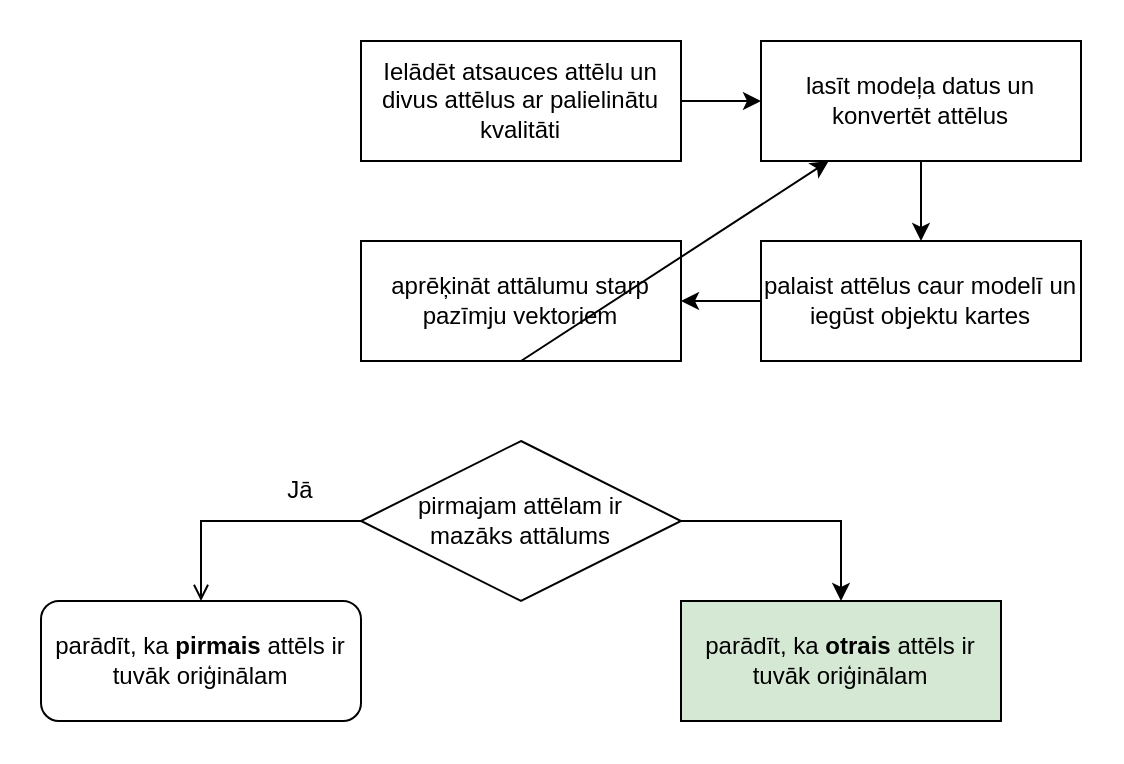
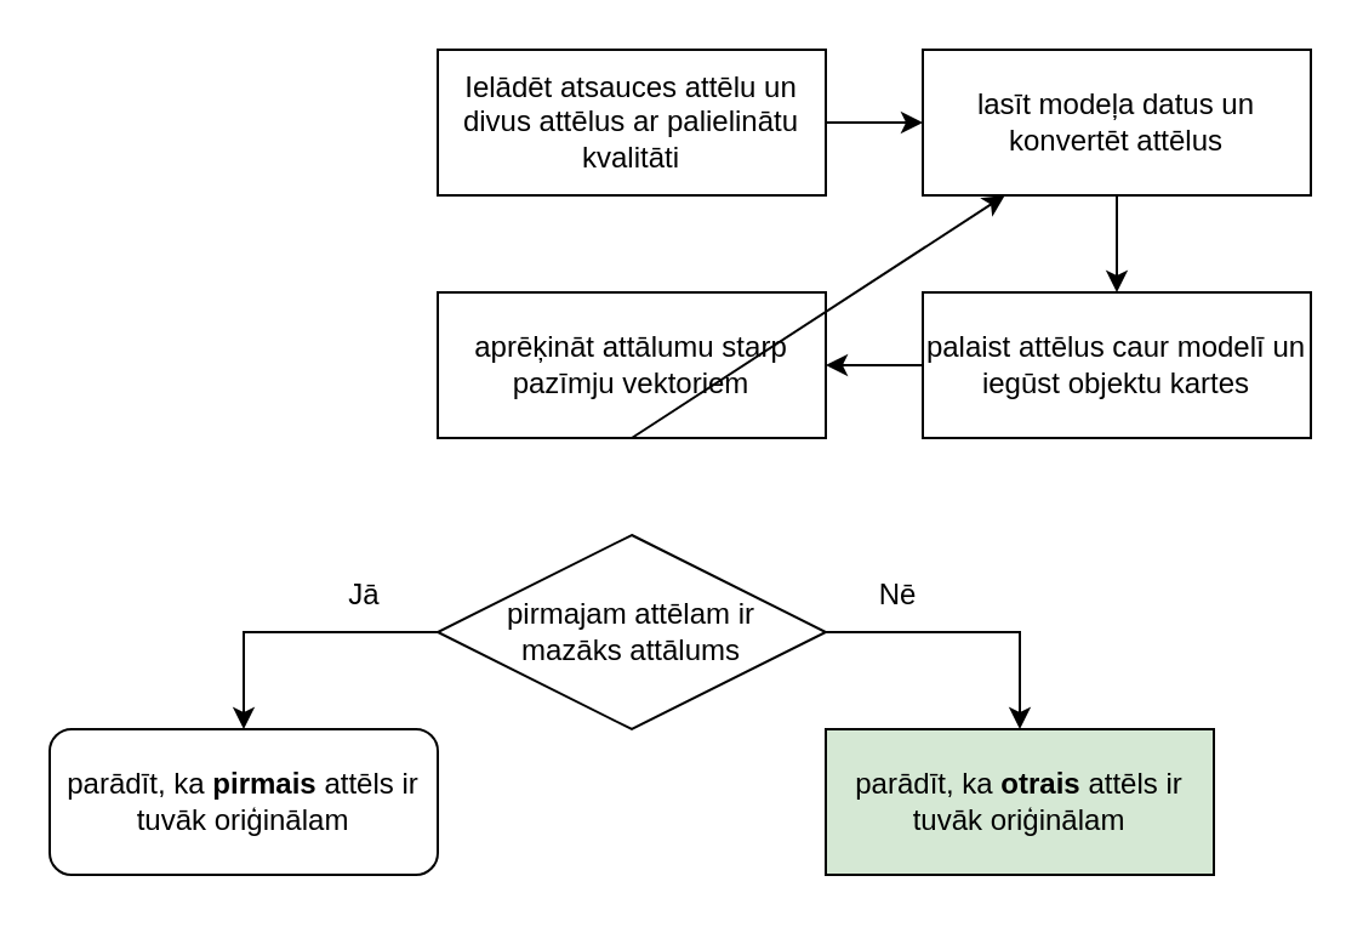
  <mxCell id="0" />
  <mxCell id="1" parent="0" />
  <mxCell id="2" value="Ielādēt atsauces attēlu un divus attēlus ar palielinātu kvalitāti" style="rounded=0;whiteSpace=wrap;html=1;" parent="1" vertex="1"><mxGeometry x="180" y="20" width="160" height="60" as="geometry" /></mxCell>
  <mxCell id="3" value="lasīt modeļa datus un konvertēt attēlus" style="rounded=0;whiteSpace=wrap;html=1;" vertex="1" parent="1"><mxGeometry x="380" y="20" width="160" height="60" as="geometry" /></mxCell>
  <mxCell id="4" value="palaist attēlus caur modelī un iegūst objektu kartes" style="rounded=0;whiteSpace=wrap;html=1;" vertex="1" parent="1"><mxGeometry x="380" y="120" width="160" height="60" as="geometry" /></mxCell>
  <mxCell id="5" value="aprēķināt attālumu starp pazīmju vektoriem" style="rounded=0;whiteSpace=wrap;html=1;" vertex="1" parent="1"><mxGeometry x="180" y="120" width="160" height="60" as="geometry" /></mxCell>
  <mxCell id="6" value="pirmajam attēlam ir &lt;br&gt;mazāks attālums" style="rhombus;whiteSpace=wrap;html=1;" vertex="1" parent="1"><mxGeometry x="180" y="220" width="160" height="80" as="geometry" /></mxCell>
  <mxCell id="7" value="" style="endArrow=classic;html=1;rounded=0;exitX=1;exitY=0.5;exitDx=0;exitDy=0;entryX=0;entryY=0.5;entryDx=0;entryDy=0;" edge="1" parent="1" source="2" target="3"><mxGeometry width="50" height="50" relative="1" as="geometry"><mxPoint x="390" y="150" as="sourcePoint" /><mxPoint x="440" y="100" as="targetPoint" /></mxGeometry></mxCell>
  <mxCell id="8" value="" style="endArrow=classic;html=1;rounded=0;exitX=0.5;exitY=1;exitDx=0;exitDy=0;entryX=0.5;entryY=0;entryDx=0;entryDy=0;" edge="1" parent="1" source="3" target="4"><mxGeometry width="50" height="50" relative="1" as="geometry"><mxPoint x="300" y="200" as="sourcePoint" /><mxPoint x="350" y="150" as="targetPoint" /></mxGeometry></mxCell>
  <mxCell id="9" value="" style="endArrow=classic;html=1;rounded=0;entryX=1;entryY=0.5;entryDx=0;entryDy=0;exitX=0;exitY=0.5;exitDx=0;exitDy=0;" edge="1" parent="1" source="4" target="5"><mxGeometry width="50" height="50" relative="1" as="geometry"><mxPoint x="430" y="310" as="sourcePoint" /><mxPoint x="480" y="260" as="targetPoint" /></mxGeometry></mxCell>
  <mxCell id="10" value="" style="endArrow=classic;html=1;rounded=0;exitX=0.5;exitY=1;exitDx=0;exitDy=0;" edge="1" parent="1" source="5" target="3"><mxGeometry width="50" height="50" relative="1" as="geometry"><mxPoint x="430" y="320" as="sourcePoint" /><mxPoint x="480" y="270" as="targetPoint" /></mxGeometry></mxCell>
  <mxCell id="11" value="parādīt, ka &lt;b&gt;pirmais &lt;/b&gt;attēls ir tuvāk oriģinālam" style="whiteSpace=wrap;html=1;rounded=1;" vertex="1" parent="1"><mxGeometry x="20" y="300" width="160" height="60" as="geometry" /></mxCell>
  <mxCell id="12" value="parādīt, ka &lt;b&gt;otrais &lt;/b&gt;attēls ir tuvāk oriģinālam" style="rounded=0;whiteSpace=wrap;html=1;fillColor=#d5e8d4;" vertex="1" parent="1"><mxGeometry x="340" y="300" width="160" height="60" as="geometry" /></mxCell>
  <mxCell id="13" value="" style="endArrow=classic;html=1;rounded=0;exitX=1;exitY=0.5;exitDx=0;exitDy=0;entryX=0.5;entryY=0;entryDx=0;entryDy=0;" edge="1" parent="1" source="6" target="12"><mxGeometry width="50" height="50" relative="1" as="geometry"><mxPoint x="420" y="290" as="sourcePoint" /><mxPoint x="470" y="240" as="targetPoint" /><Array as="points"><mxPoint x="420" y="260" /></Array></mxGeometry></mxCell>
- <mxCell id="14" value="" style="endArrow=open;html=1;rounded=0;exitX=0;exitY=0.5;exitDx=0;exitDy=0;entryX=0.5;entryY=0;entryDx=0;entryDy=0;" edge="1" parent="1" source="6" target="11"><mxGeometry width="50" height="50" relative="1" as="geometry"><mxPoint x="110" y="250" as="sourcePoint" /><mxPoint x="160" y="200" as="targetPoint" /><Array as="points"><mxPoint x="100" y="260" /></Array></mxGeometry></mxCell>
+ <mxCell id="14" value="" style="endArrow=classic;html=1;rounded=0;exitX=0;exitY=0.5;exitDx=0;exitDy=0;entryX=0.5;entryY=0;entryDx=0;entryDy=0;" edge="1" parent="1" source="6" target="11"><mxGeometry width="50" height="50" relative="1" as="geometry"><mxPoint x="110" y="250" as="sourcePoint" /><mxPoint x="160" y="200" as="targetPoint" /><Array as="points"><mxPoint x="100" y="260" /></Array></mxGeometry></mxCell>
  <mxCell id="15" value="Jā" style="text;html=1;strokeColor=none;fillColor=none;align=center;verticalAlign=middle;whiteSpace=wrap;rounded=0;" vertex="1" parent="1"><mxGeometry x="120" y="230" width="60" height="30" as="geometry" /></mxCell>
+ <mxCell id="16" value="Nē" style="text;html=1;strokeColor=none;fillColor=none;align=center;verticalAlign=middle;whiteSpace=wrap;rounded=0;" vertex="1" parent="1"><mxGeometry x="340" y="230" width="60" height="30" as="geometry" /></mxCell>
